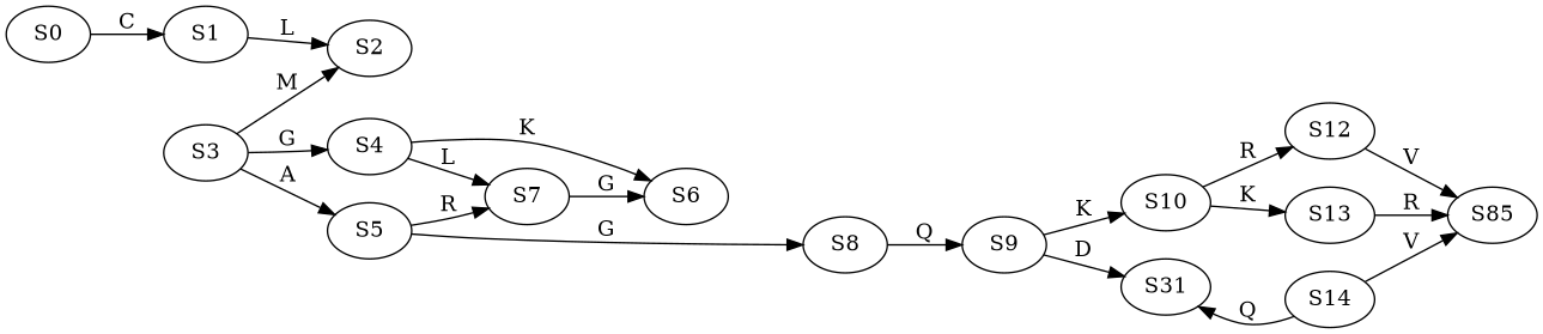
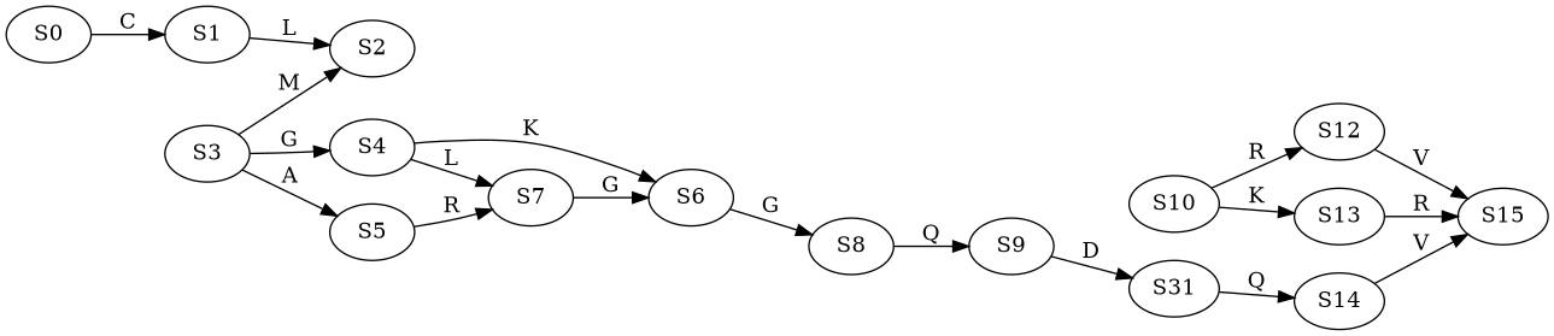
  strict digraph {
    rankdir=LR
    S0
    S1
    S2
    S3
    S4
    S5
    S6
    S7
    S8
    S9
    S10
    n12 [label=S31]
    S12
    S13
    S14
-   S15 [label=S85]
+   S15
    S0 -> S1 [label=C]
    S1 -> S2 [label=L]
    S3 -> S2 [label=M]
    S3 -> S4 [label=G]
    S3 -> S5 [label=A]
    S4 -> S6 [label=K]
    S4 -> S7 [label=L]
    S5 -> S7 [label=R]
-   S5 -> S8 [label=G]
+   S6 -> S8 [label=G]
    S7 -> S6 [label=G]
    S8 -> S9 [label=Q]
-   S9 -> S10 [label=K]
    S9 -> n12 [label=D]
    S10 -> S12 [label=R]
    S10 -> S13 [label=K]
-   S14 -> n12 [label=Q]
+   n12 -> S14 [label=Q]
    S12 -> S15 [label=V]
    S13 -> S15 [label=R]
    S14 -> S15 [label=V]
  }
